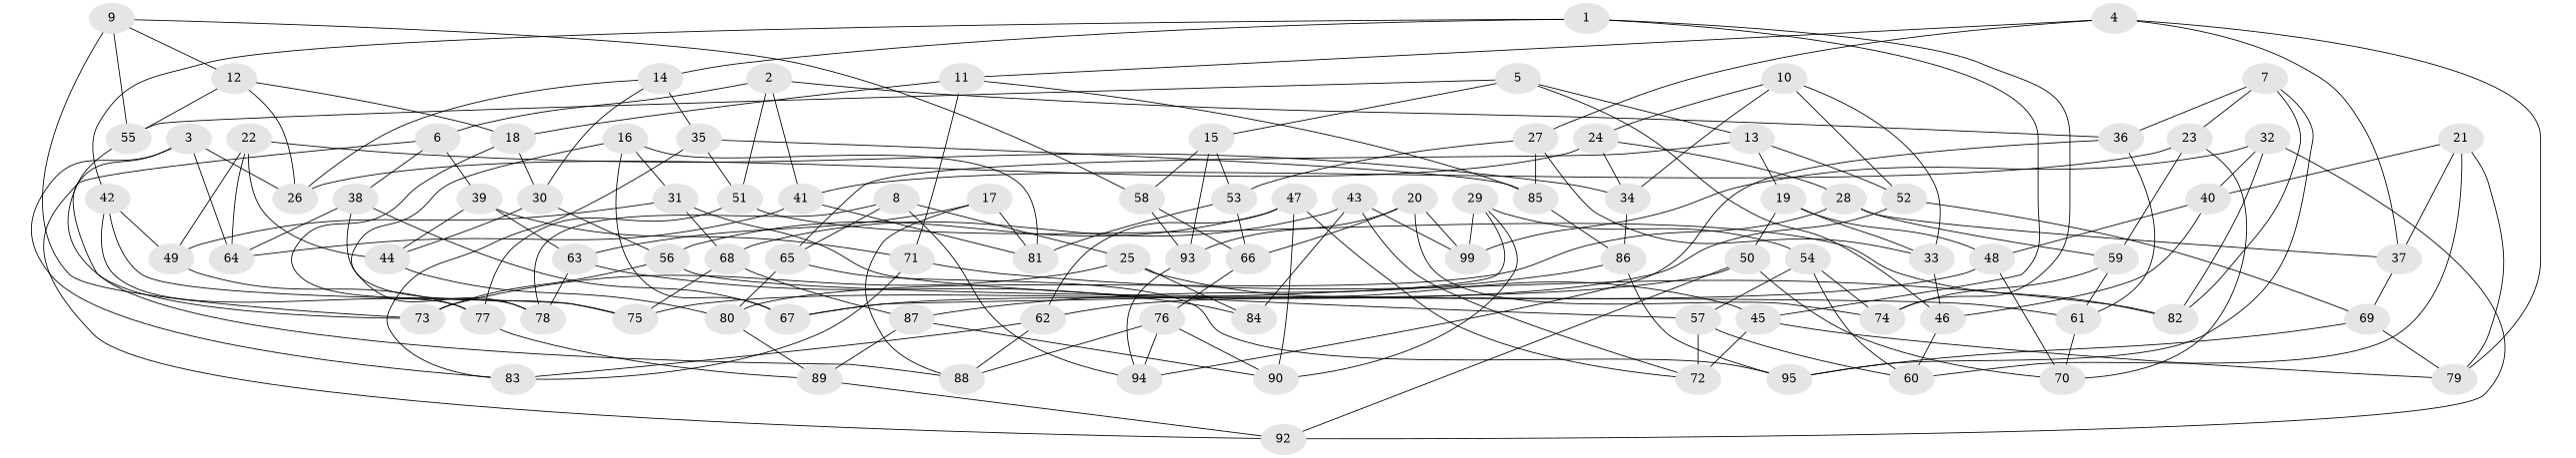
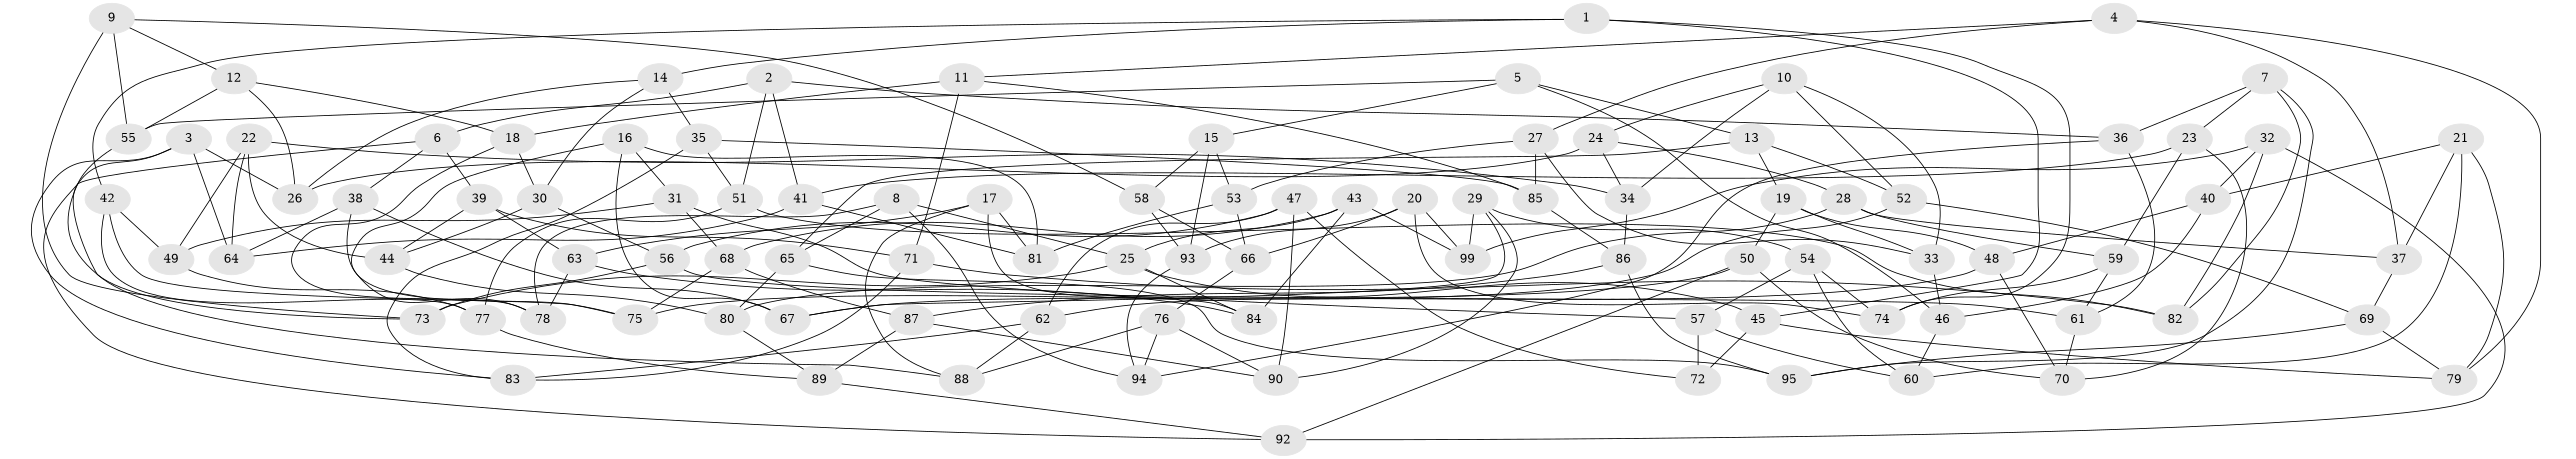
  graph {
    node [color=gray90 style=filled]
    1
    14
    42
    45
    74
    26
    30
    35
    49
    75
    77
    79
    72
    2
    6
    36
    41
    51
    38
    39
    92
    94
    61
    64
    81
    82
    3
    83
    88
    4
    11
    27
    37
    18
    71
    85
    33
    53
    69
    5
    13
    15
    46
    55
    65
    52
    19
    58
    93
    60
    73
    67
    63
    44
    7
    23
    95
    59
    70
    8
    25
    78
    84
    80
    9
    12
    66
    10
    24
    34
    28
    86
    48
    50
    56
    16
    31
    57
    68
    17
    62
    20
    n83 [label=99]
    76
    21
    40
    22
    89
    29
    54
    90
    87
    32
    43
    47
    1 -- 14
    1 -- 42
    1 -- 45
    1 -- 74
    14 -- 26
    14 -- 30
    14 -- 35
    42 -- 49
    42 -- 75
    42 -- 77
    45 -- 79
    45 -- 72
    30 -- 44
    30 -- 56
    35 -- 51
    35 -- 83
    35 -- 85
    49 -- 77
    77 -- 89
    2 -- 6
    2 -- 36
    2 -- 41
    2 -- 51
    6 -- 38
    6 -- 39
    6 -- 92
    36 -- 94
    36 -- 61
    41 -- 64
    41 -- 81
    51 -- 77
    51 -- 82
    38 -- 75
    38 -- 64
    38 -- 67
    39 -- 71
    39 -- 63
    39 -- 44
    61 -- 70
    3 -- 26
    3 -- 64
    3 -- 83
    3 -- 88
    4 -- 79
    4 -- 11
    4 -- 27
    4 -- 37
    11 -- 18
    11 -- 71
    11 -- 85
    27 -- 85
    27 -- 33
    27 -- 53
    37 -- 69
    18 -- 30
    18 -- 78
    71 -- 82
    71 -- 83
    85 -- 86
    33 -- 46
    53 -- 81
    53 -- 66
    69 -- 79
    69 -- 95
    5 -- 13
    5 -- 15
    5 -- 46
    5 -- 55
    13 -- 65
    13 -- 52
    13 -- 19
    15 -- 53
    15 -- 58
    15 -- 93
    46 -- 60
    55 -- 73
    65 -- 95
    65 -- 80
    52 -- 75
    52 -- 69
    19 -- 33
    19 -- 48
    19 -- 50
    58 -- 93
    58 -- 66
    93 -- 94
    63 -- 78
    63 -- 84
    44 -- 80
    7 -- 36
    7 -- 82
    7 -- 23
    7 -- 95
    23 -- 41
    23 -- 59
    23 -- 70
    59 -- 74
    59 -- 61
    8 -- 94
    8 -- 65
    8 -- 25
    8 -- 78
    25 -- 45
    25 -- 73
    25 -- 84
    80 -- 89
    9 -- 55
    9 -- 58
    9 -- 73
    9 -- 12
    12 -- 26
    12 -- 18
    12 -- 55
    66 -- 76
    10 -- 33
    10 -- 52
    10 -- 24
    10 -- 34
    24 -- 26
    24 -- 34
    24 -- 28
    34 -- 86
    28 -- 37
    28 -- 59
    28 -- 80
    86 -- 95
    86 -- 87
    48 -- 70
    48 -- 62
    50 -- 92
    50 -- 67
    50 -- 70
    56 -- 61
    56 -- 73
    16 -- 81
    16 -- 67
    16 -- 78
    16 -- 31
    31 -- 49
    31 -- 57
    31 -- 68
    57 -- 72
    57 -- 60
    68 -- 75
    68 -- 87
    17 -- 81
    17 -- 88
    17 -- 63
+   17 -- 84
    62 -- 83
    62 -- 88
    20 -- 74
    20 -- 93
    20 -- 66
    20 -- n83
    76 -- 94
    76 -- 88
    76 -- 90
    21 -- 79
    21 -- 37
    21 -- 60
    21 -- 40
    40 -- 46
    40 -- 48
    22 -- 49
    22 -- 64
    22 -- 44
    22 -- 34
    89 -- 92
    29 -- 67
    29 -- n83
    29 -- 54
    29 -- 90
    54 -- 74
    54 -- 60
    54 -- 57
    87 -- 89
    87 -- 90
    32 -- 92
    32 -- 82
    32 -- n83
    32 -- 40
-   43 -- 72
+   43 -- 25
    43 -- 84
    43 -- 68
    43 -- n83
    47 -- 72
    47 -- 56
    47 -- 62
    47 -- 90
  }
